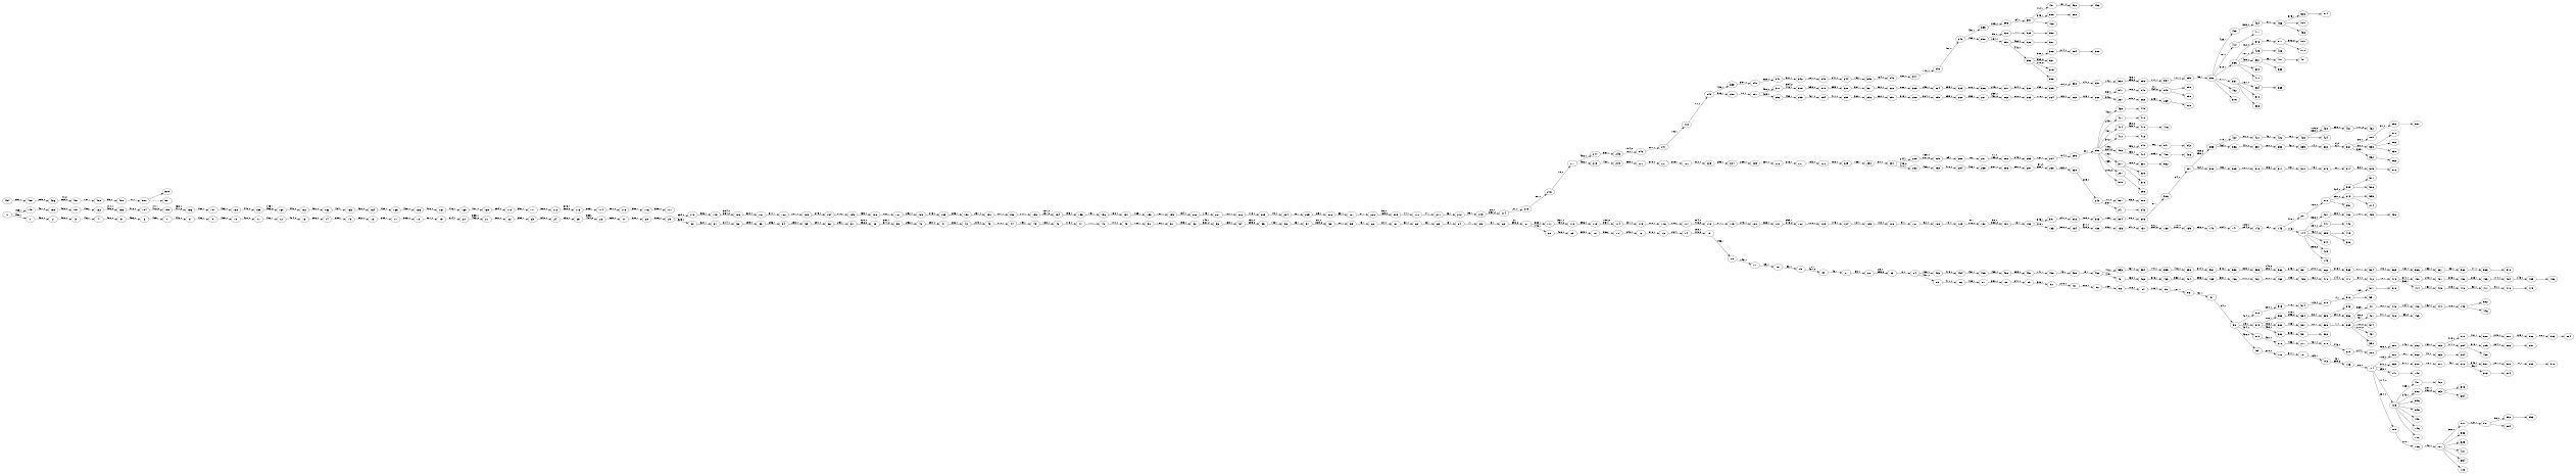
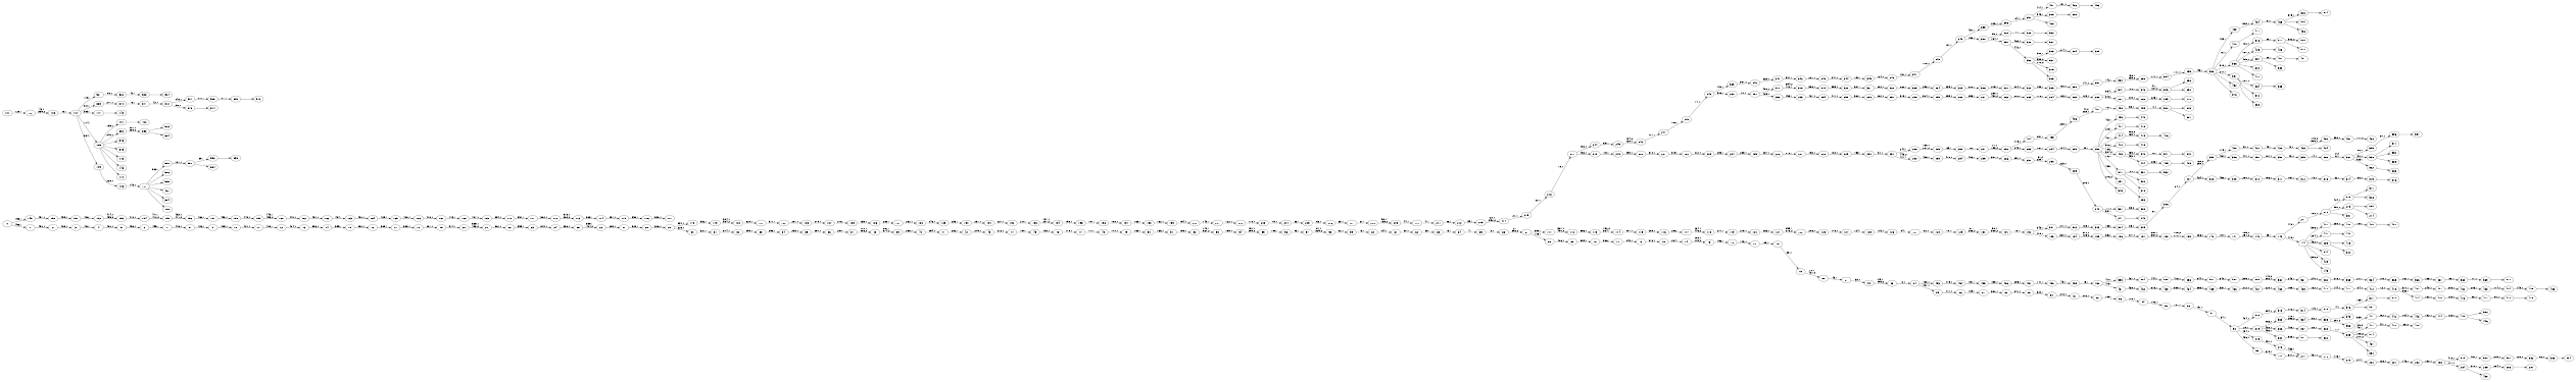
  digraph {
    rankdir=LR
    596
    597
    595
    592
    593
    591
    594
    590
    587
    588
    583
    584
    582
    581
    580
    579
    577
    585
    578
    576
    569
    570
    568
    567
    566
    565
    564
    563
    n29 [label=862]
    561
    560
    559
    558
    557
    556
    555
    554
    553
    549
    598
    550
    548
    547
    541
    542
    540
    538
    571
    552
    539
    535
    543
    536
    534
    533
    531
    532
    529
    530
    528
    526
    527
    523
    524
    522
    521
    517
    518
    516
    551
    515
    514
    513
    512
    509
    510
    508
    507
    505
    511
    506
    503
    504
    500
    519
    501
    499
    498
    497
    496
    495
    494
    492
    493
    491
    489
    490
    488
    487
    485
    486
    484
    483
    482
    481
    480
    478
    479
    477
    476
    475
    474
    473
    472
    471
    470
    469
    468
    467
    466
    465
    464
    463
    462
    461
    460
    459
    458
    457
    456
    455
    454
    453
    450
    451
    447
    448
    445
    502
    446
    444
    443
    442
    441
    439
    440
    435
    589
    436
    434
    433
    431
    432
    430
    425
    426
    423
    424
    422
    421
    420
    417
    418
    415
    416
    414
    412
    413
    410
    411
    408
    409
    407
    405
    406
    404
    403
    401
    402
    398
    399
    397
    428
    396
    395
    393
    573
    394
    392
    389
    574
    437
    390
    388
    387
    386
    384
    385
    383
    n200 [label=981]
    382
    380
    379
    377
    520
    378
    373
    374
    372
    371
    370
    369
    367
    368
    366
    600
    400
    364
    365
    362
    363
    361
    360
    359
    358
    357
    356
    355
    352
    537
    375
    353
    351
    350
    349
    348
    347
    346
    345
    344
    343
    342
    341
    340
    339
    337
    572
    338
    336
    452
    376
    335
    334
    333
    332
    331
    330
    329
    328
    327
    326
    325
    324
    323
    322
    321
    320
    319
    318
    317
    315
    316
    314
    313
    312
    311
    310
    309
    308
    307
    306
    305
    304
    303
    302
    301
    299
    419
    300
    297
    298
    296
    575
    295
    294
    293
    292
    291
    290
    289
    288
    286
    287
    285
    284
    438
    283
    282
    281
    280
    279
    278
    277
    276
    275
    273
    599
    274
    272
    391
    271
    269
    270
    268
    267
    266
    265
    264
    263
    262
    261
    260
    259
    258
    257
    256
    255
    254
    253
    252
    251
    250
    249
    248
    247
    246
    245
    244
    241
    242
    240
    239
    238
    237
    236
    235
    234
    233
    232
    231
    230
    229
    228
    227
    226
    225
    224
    223
    222
    221
    220
    219
    218
    217
    216
    215
    214
    213
    212
    211
    210
    209
    208
    207
    206
    205
    204
    203
    202
    201
    200
    199
    198
    197
    196
    195
    194
    193
    192
    191
    190
    189
    188
    187
    186
    185
    184
    183
    182
    181
    180
    179
    178
    176
    177
    175
    174
    173
    172
    171
    170
    169
    168
    167
    166
    165
    164
    163
    162
    161
    160
    159
    158
    157
    156
    155
    154
    153
    152
    151
    150
    149
    147
    148
    144
    544
    429
    145
    143
    142
    141
    140
    139
    138
    137
    136
    135
    134
    133
    132
    131
    130
    129
    128
    127
    126
    125
    124
    123
    122
    121
    120
    119
    118
    117
    116
    115
    114
    113
    112
    111
    109
    546
    545
    449
    146
    110
    107
    586
    525
    427
    354
    108
    106
    105
    104
    103
    102
    101
    100
    99
    98
    97
    96
    95
    94
    93
    92
    91
    90
    89
    88
    87
    86
    85
    84
    83
    82
    81
    80
    79
    78
    77
    76
    75
    74
    73
    72
    71
    70
    69
    68
    67
    66
    65
    64
    63
    62
    61
    60
    59
    58
    57
    56
    55
    54
    53
    52
    51
    50
    49
    48
    47
    46
    45
    44
    43
    42
    41
    40
    39
    38
    37
    36
    35
    34
    33
    32
    31
    30
    29
    28
    27
    26
    25
    24
    23
    22
    21
    20
    19
    18
    17
    16
    15
    14
    13
    12
    11
    10
    9
    8
    7
    6
    5
    4
    3
    2
    1
    0
    596 -> 597
    595 -> 596 [label="37,1"]
    592 -> 593
    591 -> 592 [label="59,1"]
    591 -> 594
    590 -> 591 [label="121,1"]
    587 -> 588 [label="63,2"]
    583 -> 584
    582 -> 583 [label="86,1"]
    581 -> 582 [label="125,1"]
    580 -> 581 [label="275,1"]
    579 -> 580 [label="401,1"]
    577 -> 585 [label="302,2"]
    577 -> 578
    576 -> 577 [label="99,1"]
    569 -> 570
    568 -> 569 [label="17,1"]
    567 -> 568 [label="88,1"]
    566 -> 567 [label="133,1"]
    565 -> 566 [label="161,1"]
    564 -> 565 [label="173,1"]
    563 -> 564 [label="211,1"]
    n29 -> 563 [label="213,1"]
    561 -> n29 [label="240,1"]
    560 -> 561 [label="243,1"]
    559 -> 560 [label="140,2\n292,1"]
    558 -> 559 [label="309,1"]
    557 -> 558 [label="340,1"]
    556 -> 557 [label="344,1"]
    555 -> 556 [label="416,1"]
    554 -> 555 [label="444,1"]
    553 -> 554 [label="467,1"]
    549 -> 598
    549 -> 550
    548 -> 549 [label="47,1\n434,2"]
    547 -> 548 [label="186,1"]
    541 -> 542
    540 -> 541 [label="26,1"]
    538 -> 571
    538 -> 552
    538 -> 539
    535 -> 543
    535 -> 536 [label="291,2"]
    534 -> 535 [label="32,1"]
    533 -> 534 [label="112,1\n256,2"]
    531 -> 532
    529 -> 530
    528 -> 529 [label="7,1"]
    526 -> 527
    523 -> 524
    522 -> 523 [label="40,1"]
    521 -> 522 [label="80,1"]
    517 -> 518
    516 -> 517 [label="169,1"]
    516 -> 551
    515 -> 516 [label="74,1"]
    514 -> 515 [label="119,1"]
    513 -> 514 [label="172,1"]
    512 -> 513 [label="294,1"]
    509 -> 510
    508 -> 509 [label="27,1"]
    507 -> 508 [label="201,1"]
    505 -> 511
    505 -> 506
    503 -> 504
    500 -> 519
    500 -> 501
    499 -> 500 [label="0,1"]
    498 -> 499 [label="53,1"]
    497 -> 498 [label="107,1"]
    496 -> 497 [label="44,2\n269,1"]
    495 -> 496 [label="289,1"]
    494 -> 495 [label="297,1"]
    492 -> 493
    491 -> 492 [label="157,1"]
    489 -> 490
    488 -> 489 [label="100,1"]
    487 -> 488 [label="230,1"]
    485 -> 486
    484 -> 485 [label="149,1"]
    483 -> 484 [label="174,1"]
    482 -> 483 [label="203,1"]
    481 -> 482 [label="205,1"]
    480 -> 481 [label="248,1"]
    478 -> 479
    477 -> 478 [label="91,1"]
    476 -> 477 [label="98,1"]
    475 -> 476 [label="109,1"]
    474 -> 475 [label="150,1"]
    473 -> 480 [label="377,1"]
    473 -> 474 [label="362,1"]
    472 -> 473 [label="12,1"]
    471 -> 472 [label="54,1"]
    470 -> 471 [label="144,1"]
    469 -> 470 [label="152,1"]
    468 -> 469 [label="199,1"]
    467 -> 468 [label="220,1"]
    466 -> 467 [label="272,1"]
    465 -> 466 [label="331,1"]
    464 -> 465 [label="353,1"]
    463 -> 464 [label="358,1"]
    462 -> 463 [label="376,1"]
    461 -> 462 [label="468,1"]
    460 -> 553 [label="470,1"]
    460 -> 461 [label="473,1"]
    459 -> 460 [label="15,1"]
    458 -> 459 [label="49,1"]
    457 -> 458 [label="141,1"]
    456 -> 457 [label="295,1"]
    455 -> 456 [label="439,1"]
    454 -> 455 [label="451,1"]
    453 -> 454 [label="479,1"]
    450 -> 451
    447 -> 448
    445 -> 502
    445 -> 446
    444 -> 445 [label="126,1"]
    443 -> 444 [label="132,1"]
    442 -> 443 [label="184,1"]
    441 -> 442 [label="282,1"]
    439 -> 440
    435 -> 503 [label="375,1"]
    435 -> 589
    435 -> 436
    434 -> 435 [label="9,1"]
    433 -> 434 [label="303,1"]
    431 -> 432 [label="171,2"]
    430 -> 431 [label="330,1"]
    425 -> 426
    423 -> 430 [label="179,2\n333,1"]
    423 -> 424
    422 -> 423 [label="5,1"]
    421 -> 422 [label="45,1"]
    420 -> 421 [label="57,1"]
    417 -> 418
    415 -> 416
    414 -> 415 [label="298,2\n469,1"]
    412 -> 413
    410 -> 411
    408 -> 409 [label="33,2"]
    407 -> 408 [label="447,1"]
    405 -> 406
    404 -> 405 [label="283,1"]
    403 -> 540 [label="459,1"]
    403 -> 404 [label="493,1"]
    401 -> 402
    398 -> 399
    397 -> 491 [label="414,1"]
    397 -> 398 [label="349,1"]
    397 -> 428
    396 -> 397 [label="84,1"]
    395 -> 396 [label="229,1"]
    393 -> 573
    393 -> 394
    392 -> 393 [label="207,1\n232,2"]
    389 -> 441 [label="339,1"]
    389 -> 407 [label="29,2\n481,1"]
    389 -> 574 [label="108,2"]
    389 -> 437 [label="270,2"]
    389 -> 390
    388 -> 389 [label="1,1"]
    387 -> 388 [label="60,1"]
    386 -> 387 [label="405,1"]
    384 -> 385
    383 -> 384 [label="214,1"]
    n200 -> 382
    380 -> n200 [label="305,1"]
    379 -> 533 [label="266,1"]
    379 -> 386 [label="438,1"]
    379 -> 380 [label="458,1"]
    377 -> 531 [label="128,1"]
    377 -> 520
    377 -> 378
    373 -> 374
    372 -> 507 [label="348,1"]
    372 -> 373 [label="56,1"]
    371 -> 372 [label="42,1"]
    370 -> 371 [label="76,1"]
    369 -> 370 [label="271,1"]
    367 -> 450 [label="39,1"]
    367 -> 368
    366 -> 576 [label="402,1"]
    366 -> 425 [label="127,1"]
    366 -> 367 [label="489,1"]
    366 -> 600
    366 -> 400
    364 -> 365
    362 -> 363
    361 -> 595 [label="68,1"]
    361 -> 538 [label="50,1"]
    361 -> 362 [label="323,1"]
    360 -> 361 [label="2,2\n6,1"]
    359 -> 360 [label="14,1"]
    358 -> 359 [label="43,1"]
    357 -> 358 [label="187,1"]
    356 -> 357 [label="441,1"]
    355 -> 420 [label="179,1"]
    355 -> 356 [label="454,1"]
    352 -> 383 [label="308,1"]
    352 -> 537 [label="338,2"]
    352 -> 375 [label="110,2"]
    352 -> 353
    351 -> 526 [label="462,1"]
    351 -> 352 [label="442,1"]
    350 -> 528 [label="95,1"]
    350 -> 351 [label="194,1"]
    349 -> 395 [label="431,1"]
    349 -> 350 [label="158,1"]
    348 -> 349 [label="97,1"]
    347 -> 348 [label="110,1"]
    346 -> 347 [label="131,1"]
    345 -> 346 [label="164,1"]
    344 -> 345 [label="192,1"]
    343 -> 344 [label="247,1"]
    342 -> 343 [label="261,1"]
    341 -> 342 [label="307,1"]
    340 -> 341 [label="369,1"]
    339 -> 340 [label="397,1"]
    337 -> 364 [label="181,1"]
    337 -> 572
    337 -> 338
    336 -> 433 [label="423,1"]
    336 -> 410 [label="78,1"]
    336 -> 366 [label="318,1"]
    336 -> 337 [label="217,1"]
    336 -> 452
    336 -> 376
    335 -> 336 [label="96,1"]
    334 -> 335 [label="111,1"]
    333 -> 334 [label="117,1"]
    332 -> 333 [label="136,1\n355,2"]
    331 -> 332 [label="142,1"]
    330 -> 331 [label="147,1"]
    329 -> 330 [label="160,1"]
    328 -> 329 [label="198,1"]
    327 -> 328 [label="204,1"]
    326 -> 327 [label="215,1"]
    325 -> 326 [label="222,1"]
    324 -> 325 [label="235,1"]
    323 -> 324 [label="258,1"]
    322 -> 323 [label="262,1"]
    321 -> 322 [label="302,1"]
    320 -> 321 [label="327,1"]
    319 -> 320 [label="355,1"]
    318 -> 319 [label="398,1"]
    317 -> 318 [label="394,2\n412,1"]
    315 -> 316
    314 -> 315 [label="58,1"]
    313 -> 314 [label="62,1"]
    312 -> 313 [label="75,1"]
    311 -> 312 [label="151,1"]
    310 -> 311 [label="196,1"]
    309 -> 310 [label="280,1"]
    308 -> 309 [label="450,1"]
    307 -> 355 [label="168,2\n250,1"]
    307 -> 308 [label="464,1"]
    306 -> 307 [label="24,1"]
    305 -> 306 [label="81,1"]
    304 -> 305 [label="85,1"]
    303 -> 304 [label="135,1"]
    302 -> 303 [label="189,1"]
    301 -> 302 [label="241,1"]
    299 -> 419
    299 -> 300
    297 -> 298
    296 -> 439 [label="422,1"]
    296 -> 417 [label="249,1"]
    296 -> 414 [label="487,1"]
    296 -> 412 [label="372,1"]
    296 -> 403 [label="106,1\n324,2"]
    296 -> 377 [label="182,1"]
    296 -> 297 [label="465,1"]
    296 -> 575 [label="276,2"]
    295 -> 296 [label="90,1"]
    294 -> 295 [label="104,1"]
    293 -> 294 [label="167,1"]
+   292 -> 494 [label="415,1"]
    292 -> 293 [label="245,1"]
    291 -> 292 [label="11,1\n193,2"]
    290 -> 291 [label="16,1"]
    289 -> 290 [label="69,1"]
    288 -> 289 [label="138,1\n281,2"]
    286 -> 287
    285 -> 286 [label="224,1"]
    284 -> 285 [label="378,1"]
    284 -> 438
    283 -> 579 [label="419,1"]
    283 -> 284 [label="177,1"]
    282 -> 283 [label="130,1"]
    281 -> 282 [label="146,1"]
    280 -> 281 [label="226,1"]
    279 -> 280 [label="274,1"]
    278 -> 279 [label="443,1"]
    277 -> 278 [label="461,1"]
    276 -> 277 [label="466,1"]
    275 -> 276 [label="491,1"]
    273 -> 599
    273 -> 274
    272 -> 505 [label="424,1"]
    272 -> 273 [label="251,1"]
    272 -> 391
    271 -> 272 [label="120,1"]
    269 -> 270
    268 -> 269 [label="225,1"]
    267 -> 268 [label="319,1"]
    266 -> 547 [label="364,1"]
    266 -> 267 [label="346,1"]
    265 -> 266 [label="123,1"]
    264 -> 265 [label="163,1"]
    263 -> 264 [label="176,1"]
    262 -> 263 [label="200,1"]
    261 -> 262 [label="238,1\n430,2"]
    260 -> 261 [label="253,1"]
    259 -> 260 [label="255,1"]
    258 -> 259 [label="304,1"]
    257 -> 258 [label="313,1"]
    256 -> 257 [label="322,1"]
    255 -> 256 [label="360,1"]
    254 -> 255 [label="417,1"]
    253 -> 254 [label="427,1"]
    252 -> 253 [label="433,1"]
    251 -> 317 [label="498,1"]
    251 -> 252 [label="485,1"]
    250 -> 251 [label="10,1"]
    249 -> 339 [label="420,1"]
    249 -> 250 [label="306,1"]
    248 -> 249 [label="77,1"]
    247 -> 248 [label="102,1"]
    246 -> 247 [label="221,1"]
    245 -> 246 [label="154,2\n268,1"]
    244 -> 245 [label="337,1"]
    241 -> 242
    240 -> 587 [label="71,1"]
    240 -> 241 [label="387,1"]
    239 -> 240 [label="209,1"]
    238 -> 239 [label="223,1"]
    237 -> 238 [label="31,2\n239,1"]
    236 -> 237 [label="257,1"]
    235 -> 236 [label="357,1"]
    234 -> 235 [label="403,1"]
    233 -> 234 [label="410,1"]
    232 -> 233 [label="435,1"]
    231 -> 288 [label="244,1"]
    231 -> 232 [label="445,2\n477,1"]
    230 -> 231 [label="31,1"]
    229 -> 230 [label="153,1"]
    228 -> 229 [label="180,1"]
    227 -> 228 [label="193,1"]
    226 -> 227 [label="216,1"]
    225 -> 226 [label="237,1"]
    224 -> 225 [label="285,1"]
    223 -> 224 [label="298,1"]
    222 -> 223 [label="312,1"]
    221 -> 222 [label="315,1"]
    220 -> 221 [label="370,1"]
    219 -> 220 [label="399,1"]
    218 -> 219 [label="400,1"]
    217 -> 244 [label="492,1"]
    217 -> 218 [label="452,1"]
    216 -> 217 [label="19,1"]
    215 -> 216 [label="20,1"]
    214 -> 215 [label="21,1"]
    213 -> 214 [label="22,1\n350,2"]
    212 -> 213 [label="35,1"]
    211 -> 212 [label="36,1"]
    210 -> 211 [label="41,1"]
    209 -> 210 [label="44,1"]
    208 -> 209 [label="52,1\n165,2"]
    207 -> 208 [label="61,1"]
    206 -> 207 [label="63,1"]
    205 -> 206 [label="65,1"]
    204 -> 205 [label="66,1"]
    203 -> 204 [label="79,1"]
    202 -> 203 [label="118,1"]
    201 -> 202 [label="122,1"]
    200 -> 201 [label="145,1"]
    199 -> 200 [label="154,1"]
    198 -> 199 [label="162,1"]
    197 -> 198 [label="165,1"]
    196 -> 197 [label="188,1"]
    195 -> 196 [label="191,1"]
    194 -> 195 [label="195,1"]
    193 -> 194 [label="197,1\n231,2"]
    192 -> 193 [label="210,1"]
    191 -> 192 [label="227,1"]
    190 -> 191 [label="231,1"]
    189 -> 190 [label="233,1"]
    188 -> 189 [label="246,1"]
    187 -> 188 [label="252,1"]
    186 -> 187 [label="260,1"]
    185 -> 186 [label="265,1"]
    184 -> 185 [label="276,1"]
    183 -> 184 [label="279,1"]
    182 -> 183 [label="281,1"]
    181 -> 182 [label="311,1"]
    180 -> 181 [label="320,1"]
    179 -> 180 [label="324,1\n334,2"]
    178 -> 179 [label="332,1"]
    176 -> 177 [label="338,1"]
    175 -> 176 [label="350,1"]
    174 -> 175 [label="351,1"]
    173 -> 174 [label="363,1"]
    172 -> 173 [label="373,1\n382,2"]
    171 -> 172 [label="382,1"]
    170 -> 171 [label="391,1"]
    169 -> 170 [label="394,1"]
    168 -> 169 [label="407,1"]
    167 -> 168 [label="413,1"]
    166 -> 167 [label="418,1"]
    165 -> 166 [label="428,1"]
    164 -> 165 [label="429,1"]
    163 -> 164 [label="430,1"]
    162 -> 163 [label="434,1"]
    161 -> 162 [label="437,1"]
    160 -> 161 [label="440,1"]
    159 -> 160 [label="445,1\n453,2"]
    158 -> 159 [label="448,1"]
    157 -> 158 [label="453,1"]
    156 -> 157 [label="460,1"]
    155 -> 156 [label="463,1\n471,2"]
    154 -> 155 [label="471,1\n472,2"]
    153 -> 154 [label="472,1"]
    152 -> 153 [label="474,1\n495,2"]
    151 -> 152 [label="486,1"]
    150 -> 151 [label="495,1"]
    149 -> 150 [label="497,1"]
    147 -> 148
    144 -> 487 [label="386,1"]
    144 -> 447 [label="234,1"]
    144 -> 299 [label="432,1"]
    144 -> 544
    144 -> 429
    144 -> 145 [label="356,2"]
    143 -> 271 [label="478,1"]
    143 -> 144 [label="476,1"]
    142 -> 143 [label="55,1"]
    141 -> 142 [label="105,1\n254,2"]
    140 -> 141 [label="134,1"]
    139 -> 140 [label="236,1"]
    138 -> 139 [label="178,2\n278,1"]
    137 -> 138 [label="287,1\n354,2"]
    136 -> 137 [label="347,1"]
    135 -> 136 [label="352,1"]
    134 -> 135 [label="371,1\n425,2"]
    133 -> 134 [label="380,1"]
    132 -> 301 [label="345,1"]
    132 -> 133 [label="475,1"]
    131 -> 132 [label="18,1"]
    130 -> 131 [label="38,1\n388,2"]
    129 -> 130 [label="67,1\n286,2"]
    128 -> 129 [label="70,1"]
    127 -> 128 [label="92,1"]
    126 -> 127 [label="94,1"]
    125 -> 126 [label="113,1"]
    124 -> 125 [label="124,1"]
    123 -> 124 [label="175,1"]
    122 -> 123 [label="206,1"]
    121 -> 122 [label="259,1\n273,2"]
    120 -> 121 [label="263,1"]
    119 -> 120 [label="273,1"]
    118 -> 119 [label="277,1"]
    117 -> 118 [label="284,1\n446,2"]
    116 -> 117 [label="286,1"]
    115 -> 116 [label="288,1"]
    114 -> 115 [label="301,1"]
    113 -> 114 [label="190,2\n354,1"]
    112 -> 113 [label="356,1"]
    111 -> 112 [label="367,1\n490,2"]
    109 -> 401 [label="185,1"]
    109 -> 392 [label="242,1"]
    109 -> 546
    109 -> 545
    109 -> 449
    109 -> 146
    109 -> 110
    107 -> 590 [label="368,1"]
    107 -> 586
    107 -> 525
    107 -> 427
    107 -> 354
    107 -> 108
    106 -> 107 [label="148,1"]
    105 -> 106 [label="228,1"]
    104 -> 521 [label="115,1"]
    104 -> 369 [label="310,1"]
    104 -> 147 [label="393,1"]
    104 -> 109 [label="114,1"]
    104 -> 105 [label="384,1"]
    103 -> 104 [label="28,1"]
    102 -> 103 [label="48,1\n359,2"]
    101 -> 102 [label="129,1"]
-   100 -> 101 [label="317,1"]
+   100 -> 277 [label="317,1"]
    99 -> 100 [label="379,1"]
    98 -> 512 [label="484,1"]
    98 -> 379 [label="29,1"]
    98 -> 275 [label="494,1"]
    98 -> 99 [label="436,1"]
    97 -> 98 [label="34,1"]
    96 -> 97 [label="51,1"]
    95 -> 96 [label="101,1"]
    94 -> 95 [label="108,1"]
    93 -> 94 [label="116,1"]
    92 -> 93 [label="159,1"]
    91 -> 92 [label="202,1"]
    90 -> 91 [label="218,1"]
    89 -> 90 [label="300,1"]
    88 -> 89 [label="341,1"]
    87 -> 88 [label="390,1"]
    86 -> 87 [label="409,1"]
    85 -> 86 [label="411,1"]
    84 -> 453 [label="488,1"]
    84 -> 85 [label="457,1"]
    83 -> 84 [label="8,1"]
    82 -> 83 [label="25,1\n395,2"]
    81 -> 82 [label="33,1"]
    80 -> 81 [label="46,1"]
    79 -> 80 [label="72,1\n421,2"]
    78 -> 79 [label="83,1"]
    77 -> 78 [label="89,1"]
    76 -> 77 [label="143,1"]
    75 -> 76 [label="156,1"]
    74 -> 75 [label="208,1\n219,2"]
    73 -> 74 [label="264,1"]
    72 -> 73 [label="316,1"]
    71 -> 72 [label="343,1"]
    70 -> 71 [label="366,1"]
    69 -> 70 [label="385,1"]
    68 -> 69 [label="406,1"]
    67 -> 111 [label="388,1"]
    67 -> 68 [label="449,1"]
    66 -> 67 [label="2,1\n392,2"]
    65 -> 66 [label="3,1"]
    64 -> 65 [label="4,1"]
    63 -> 64 [label="13,1"]
    62 -> 63 [label="23,1"]
    61 -> 62 [label="30,1"]
    60 -> 61 [label="64,1"]
    59 -> 60 [label="73,1"]
    58 -> 59 [label="82,1"]
    57 -> 58 [label="87,1\n329,2"]
    56 -> 57 [label="93,1"]
    55 -> 56 [label="103,1"]
    54 -> 55 [label="137,1\n299,2"]
    53 -> 54 [label="139,1"]
    52 -> 53 [label="140,1\n361,2"]
    51 -> 52 [label="155,1"]
    50 -> 51 [label="166,1"]
    49 -> 50 [label="168,1"]
    48 -> 49 [label="170,1"]
    47 -> 48 [label="171,1"]
    46 -> 47 [label="178,1"]
    45 -> 46 [label="183,1"]
    44 -> 45 [label="190,1"]
    43 -> 44 [label="212,1"]
    42 -> 43 [label="219,1"]
    41 -> 42 [label="232,1"]
    40 -> 41 [label="254,1"]
    39 -> 40 [label="256,1"]
    38 -> 39 [label="267,1\n374,2"]
    37 -> 38 [label="270,1\n396,2"]
    36 -> 37 [label="290,1"]
    35 -> 36 [label="291,1"]
    34 -> 35 [label="293,1"]
    33 -> 34 [label="296,1"]
    32 -> 33 [label="299,1"]
    31 -> 32 [label="314,1"]
    30 -> 31 [label="321,1"]
    29 -> 178 [label="334,1"]
    29 -> 30 [label="325,1"]
    28 -> 29 [label="326,1"]
    27 -> 28 [label="328,1"]
    26 -> 27 [label="329,1"]
    25 -> 26 [label="335,1\n404,2"]
    24 -> 25 [label="336,1"]
    23 -> 24 [label="342,1"]
    22 -> 23 [label="359,1"]
    21 -> 22 [label="361,1"]
    20 -> 21 [label="365,1\n483,2"]
    19 -> 20 [label="374,1"]
    18 -> 19 [label="381,1"]
    17 -> 18 [label="383,1"]
    16 -> 17 [label="389,1"]
    15 -> 16 [label="392,1"]
    14 -> 15 [label="395,1"]
    13 -> 14 [label="396,1"]
    12 -> 13 [label="404,1"]
    11 -> 12 [label="408,1"]
    10 -> 11 [label="421,1"]
    9 -> 10 [label="425,1"]
    8 -> 9 [label="426,1"]
    7 -> 8 [label="446,1"]
    6 -> 7 [label="455,1"]
    5 -> 6 [label="456,1"]
    4 -> 5 [label="480,1"]
    3 -> 4 [label="482,1"]
    2 -> 3 [label="483,1"]
    1 -> 2 [label="490,1"]
    0 -> 149 [label="499,1"]
    0 -> 1 [label="496,1"]
  }
